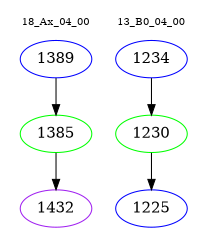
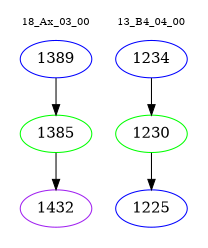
  digraph {
    node [color=blue]
    edge [color=black]
    n1 [label=1389]
    n2 [color=green label=1385]
    n3 [color=purple label=1432]
    n4 [label=1234]
    n5 [color=green label=1230]
    n6 [label=1225]
    subgraph cluster_1 {
      color=white
      fontsize=10
-     label="18_Ax_04_00"
+     label="18_Ax_03_00"
      n1
      n2
      n3
    }
    subgraph cluster_2 {
      color=white
      fontsize=10
-     label="13_B0_04_00"
+     label="13_B4_04_00"
      n4
      n5
      n6
    }
    n1 -> n2
    n2 -> n3
    n4 -> n5
    n5 -> n6
  }
